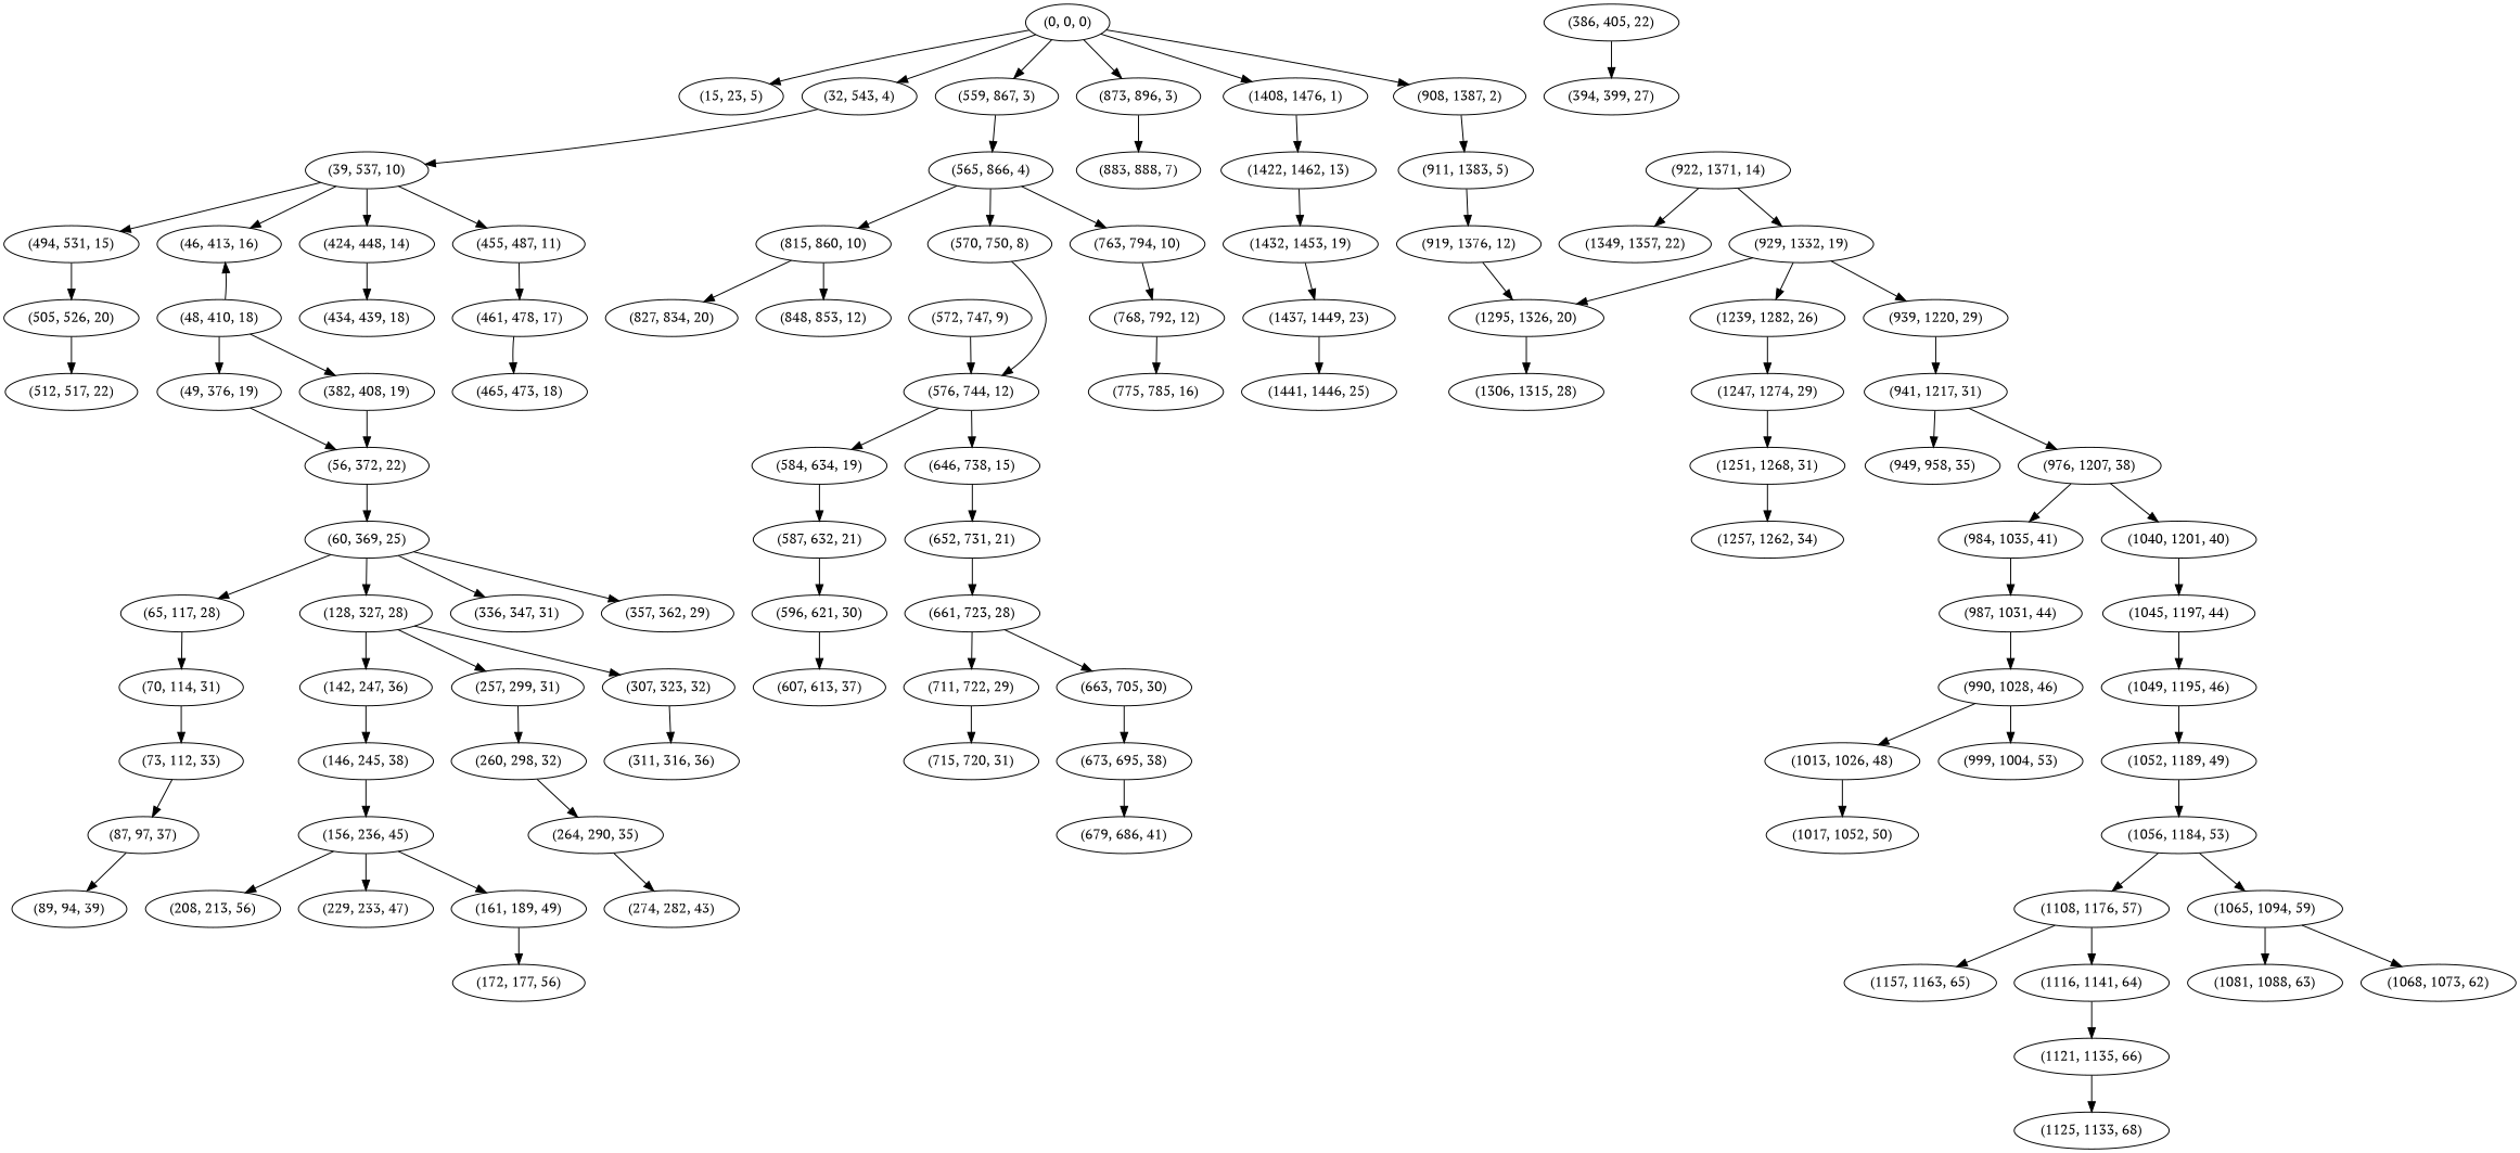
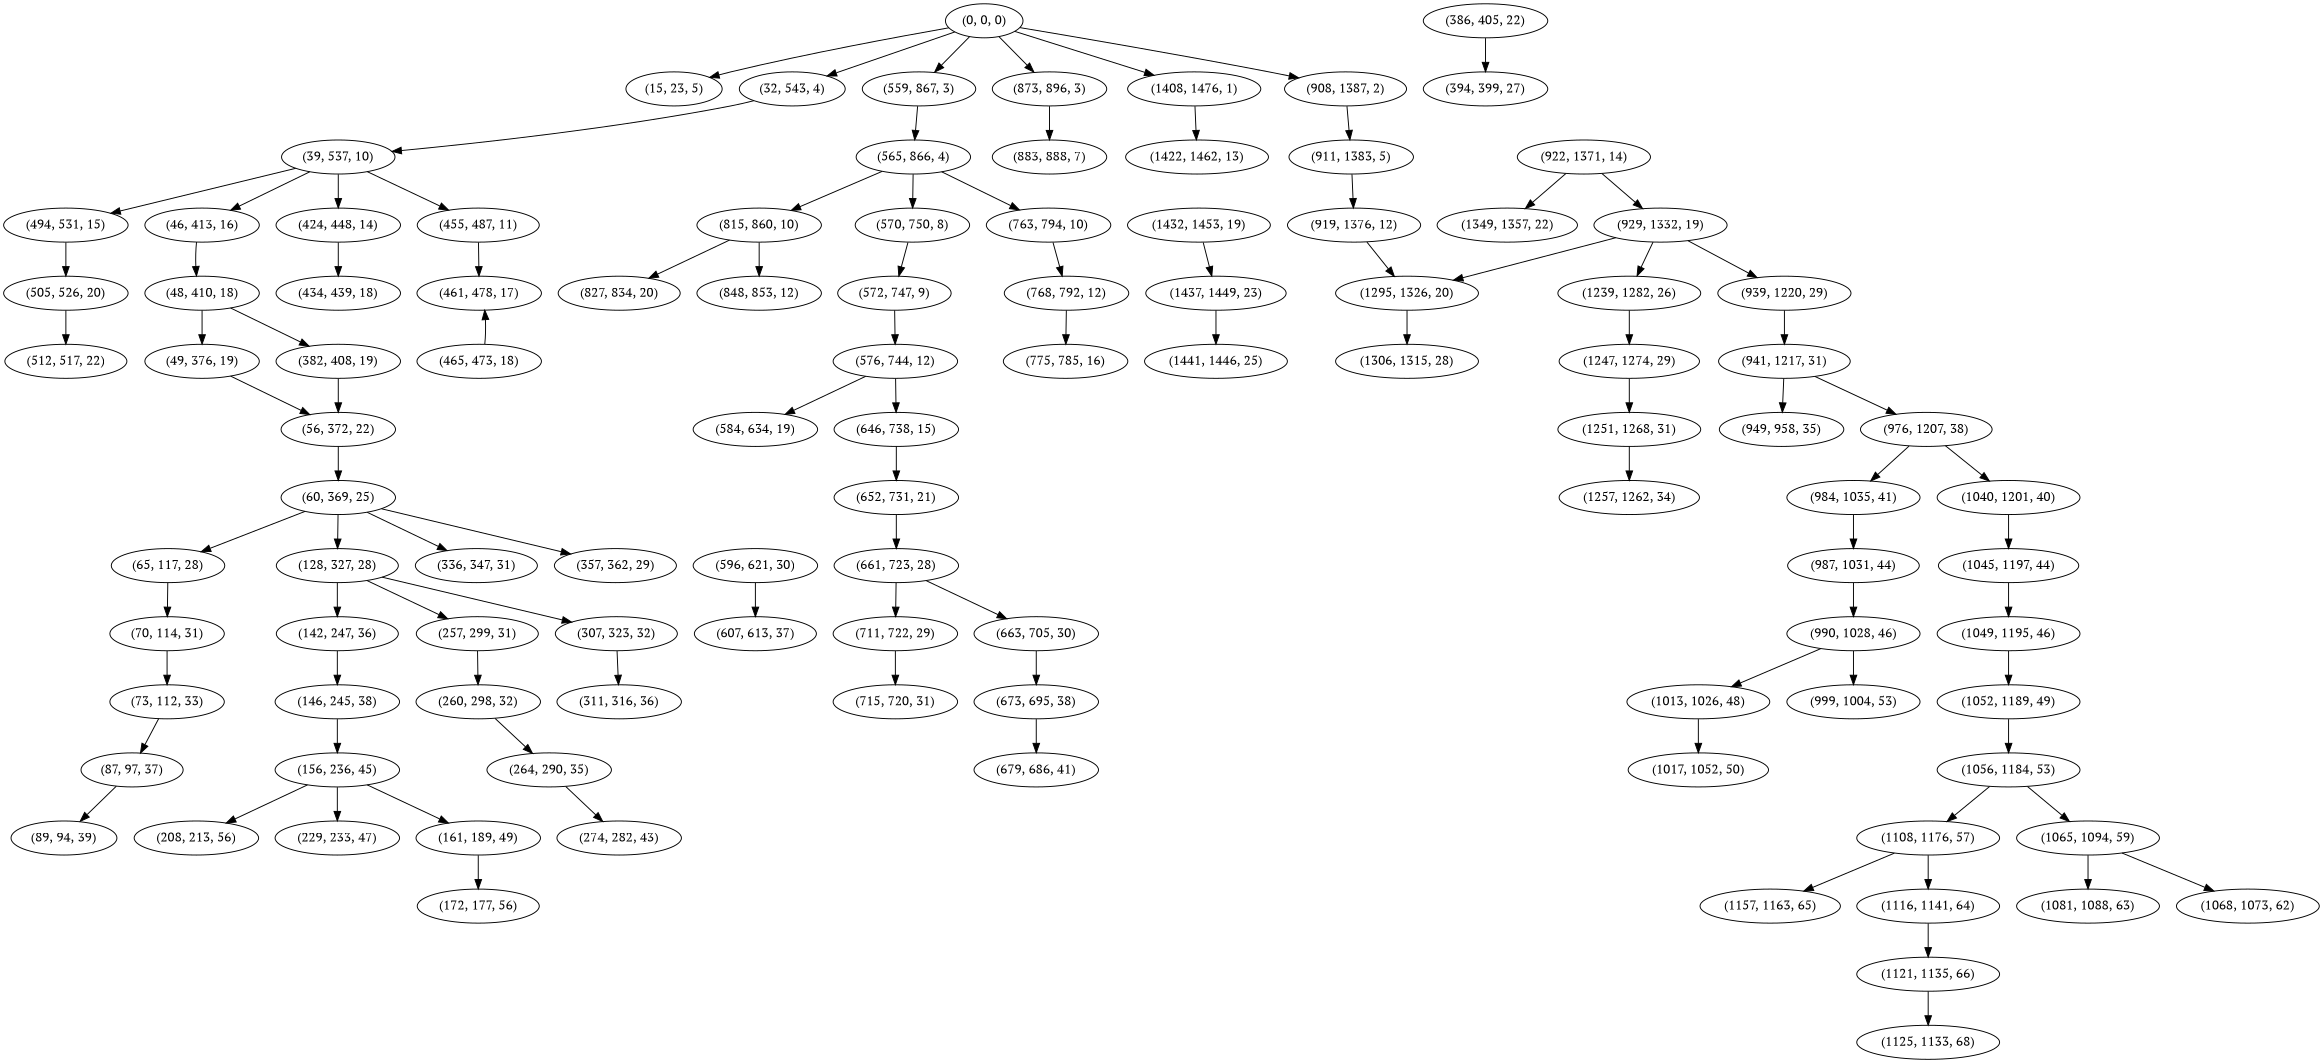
  digraph {
    fontname="PT Serif"
    node [fontname="PT Serif"]
    edge [fontname="PT Serif"]
    "(0, 0, 0)"
    "(15, 23, 5)"
    "(32, 543, 4)"
    "(559, 867, 3)"
    "(873, 896, 3)"
    "(908, 1387, 2)"
    "(1408, 1476, 1)"
    "(39, 537, 10)"
    "(565, 866, 4)"
    "(883, 888, 7)"
    "(911, 1383, 5)"
    "(1422, 1462, 13)"
    "(46, 413, 16)"
    "(424, 448, 14)"
    "(455, 487, 11)"
    "(494, 531, 15)"
    "(48, 410, 18)"
    "(434, 439, 18)"
    "(461, 478, 17)"
    "(505, 526, 20)"
    "(49, 376, 19)"
    "(382, 408, 19)"
    "(56, 372, 22)"
    "(60, 369, 25)"
    "(65, 117, 28)"
    "(128, 327, 28)"
    "(336, 347, 31)"
    "(357, 362, 29)"
    "(70, 114, 31)"
    "(142, 247, 36)"
    "(257, 299, 31)"
    "(307, 323, 32)"
    "(73, 112, 33)"
    "(87, 97, 37)"
    "(89, 94, 39)"
    "(146, 245, 38)"
    "(260, 298, 32)"
    "(311, 316, 36)"
    "(156, 236, 45)"
    "(161, 189, 49)"
    "(208, 213, 56)"
    "(229, 233, 47)"
    "(172, 177, 56)"
    "(264, 290, 35)"
    "(274, 282, 43)"
    "(386, 405, 22)"
    "(394, 399, 27)"
    "(465, 473, 18)"
    "(512, 517, 22)"
    "(570, 750, 8)"
    "(763, 794, 10)"
    "(815, 860, 10)"
    "(572, 747, 9)"
    "(768, 792, 12)"
    "(827, 834, 20)"
    "(848, 853, 12)"
    "(576, 744, 12)"
    "(584, 634, 19)"
    "(646, 738, 15)"
-   "(587, 632, 21)"
    "(652, 731, 21)"
    "(596, 621, 30)"
    "(607, 613, 37)"
    "(661, 723, 28)"
    "(663, 705, 30)"
    "(711, 722, 29)"
    "(673, 695, 38)"
    "(715, 720, 31)"
    "(679, 686, 41)"
    "(775, 785, 16)"
    "(919, 1376, 12)"
    "(1295, 1326, 20)"
    "(922, 1371, 14)"
    "(929, 1332, 19)"
    "(1349, 1357, 22)"
    "(939, 1220, 29)"
    "(1239, 1282, 26)"
    "(941, 1217, 31)"
    "(1247, 1274, 29)"
    "(1306, 1315, 28)"
    "(949, 958, 35)"
    "(976, 1207, 38)"
    "(984, 1035, 41)"
    "(1040, 1201, 40)"
    "(987, 1031, 44)"
    "(1045, 1197, 44)"
    "(990, 1028, 46)"
    "(999, 1004, 53)"
    "(1013, 1026, 48)"
    n90 [label="(1017, 1052, 50)"]
    "(1049, 1195, 46)"
    "(1052, 1189, 49)"
    "(1056, 1184, 53)"
    "(1065, 1094, 59)"
    "(1108, 1176, 57)"
    "(1068, 1073, 62)"
    "(1081, 1088, 63)"
    "(1116, 1141, 64)"
    "(1157, 1163, 65)"
    "(1121, 1135, 66)"
    "(1125, 1133, 68)"
    "(1251, 1268, 31)"
    "(1257, 1262, 34)"
    "(1432, 1453, 19)"
    "(1437, 1449, 23)"
    "(1441, 1446, 25)"
    "(0, 0, 0)" -> "(15, 23, 5)"
    "(0, 0, 0)" -> "(32, 543, 4)"
    "(0, 0, 0)" -> "(559, 867, 3)"
    "(0, 0, 0)" -> "(873, 896, 3)"
    "(0, 0, 0)" -> "(908, 1387, 2)"
    "(0, 0, 0)" -> "(1408, 1476, 1)"
    "(32, 543, 4)" -> "(39, 537, 10)"
    "(559, 867, 3)" -> "(565, 866, 4)"
    "(873, 896, 3)" -> "(883, 888, 7)"
    "(908, 1387, 2)" -> "(911, 1383, 5)"
    "(1408, 1476, 1)" -> "(1422, 1462, 13)"
    "(39, 537, 10)" -> "(46, 413, 16)"
    "(39, 537, 10)" -> "(424, 448, 14)"
    "(39, 537, 10)" -> "(455, 487, 11)"
    "(39, 537, 10)" -> "(494, 531, 15)"
    "(565, 866, 4)" -> "(570, 750, 8)"
    "(565, 866, 4)" -> "(763, 794, 10)"
    "(565, 866, 4)" -> "(815, 860, 10)"
    "(911, 1383, 5)" -> "(919, 1376, 12)"
-   "(1422, 1462, 13)" -> "(1432, 1453, 19)"
-   "(48, 410, 18)" -> "(46, 413, 16)"
+   "(46, 413, 16)" -> "(48, 410, 18)"
    "(424, 448, 14)" -> "(434, 439, 18)"
    "(455, 487, 11)" -> "(461, 478, 17)"
    "(494, 531, 15)" -> "(505, 526, 20)"
    "(48, 410, 18)" -> "(49, 376, 19)"
    "(48, 410, 18)" -> "(382, 408, 19)"
-   "(461, 478, 17)" -> "(465, 473, 18)"
+   "(465, 473, 18)" -> "(461, 478, 17)"
    "(505, 526, 20)" -> "(512, 517, 22)"
    "(49, 376, 19)" -> "(56, 372, 22)"
    "(382, 408, 19)" -> "(56, 372, 22)"
    "(56, 372, 22)" -> "(60, 369, 25)"
    "(60, 369, 25)" -> "(65, 117, 28)"
    "(60, 369, 25)" -> "(128, 327, 28)"
    "(60, 369, 25)" -> "(336, 347, 31)"
    "(60, 369, 25)" -> "(357, 362, 29)"
    "(65, 117, 28)" -> "(70, 114, 31)"
    "(128, 327, 28)" -> "(142, 247, 36)"
    "(128, 327, 28)" -> "(257, 299, 31)"
    "(128, 327, 28)" -> "(307, 323, 32)"
    "(70, 114, 31)" -> "(73, 112, 33)"
    "(142, 247, 36)" -> "(146, 245, 38)"
    "(257, 299, 31)" -> "(260, 298, 32)"
    "(307, 323, 32)" -> "(311, 316, 36)"
    "(73, 112, 33)" -> "(87, 97, 37)"
    "(87, 97, 37)" -> "(89, 94, 39)"
    "(146, 245, 38)" -> "(156, 236, 45)"
    "(260, 298, 32)" -> "(264, 290, 35)"
    "(156, 236, 45)" -> "(161, 189, 49)"
    "(156, 236, 45)" -> "(208, 213, 56)"
    "(156, 236, 45)" -> "(229, 233, 47)"
    "(161, 189, 49)" -> "(172, 177, 56)"
    "(264, 290, 35)" -> "(274, 282, 43)"
    "(386, 405, 22)" -> "(394, 399, 27)"
-   "(570, 750, 8)" -> "(576, 744, 12)"
+   "(570, 750, 8)" -> "(572, 747, 9)"
    "(763, 794, 10)" -> "(768, 792, 12)"
    "(815, 860, 10)" -> "(827, 834, 20)"
    "(815, 860, 10)" -> "(848, 853, 12)"
    "(572, 747, 9)" -> "(576, 744, 12)"
    "(768, 792, 12)" -> "(775, 785, 16)"
    "(576, 744, 12)" -> "(584, 634, 19)"
    "(576, 744, 12)" -> "(646, 738, 15)"
-   "(584, 634, 19)" -> "(587, 632, 21)"
    "(646, 738, 15)" -> "(652, 731, 21)"
-   "(587, 632, 21)" -> "(596, 621, 30)"
    "(652, 731, 21)" -> "(661, 723, 28)"
    "(596, 621, 30)" -> "(607, 613, 37)"
    "(661, 723, 28)" -> "(663, 705, 30)"
    "(661, 723, 28)" -> "(711, 722, 29)"
    "(663, 705, 30)" -> "(673, 695, 38)"
    "(711, 722, 29)" -> "(715, 720, 31)"
    "(673, 695, 38)" -> "(679, 686, 41)"
    "(919, 1376, 12)" -> "(1295, 1326, 20)"
    "(1295, 1326, 20)" -> "(1306, 1315, 28)"
    "(922, 1371, 14)" -> "(929, 1332, 19)"
    "(922, 1371, 14)" -> "(1349, 1357, 22)"
    "(929, 1332, 19)" -> "(1295, 1326, 20)"
    "(929, 1332, 19)" -> "(939, 1220, 29)"
    "(929, 1332, 19)" -> "(1239, 1282, 26)"
    "(939, 1220, 29)" -> "(941, 1217, 31)"
    "(1239, 1282, 26)" -> "(1247, 1274, 29)"
    "(941, 1217, 31)" -> "(949, 958, 35)"
    "(941, 1217, 31)" -> "(976, 1207, 38)"
    "(1247, 1274, 29)" -> "(1251, 1268, 31)"
    "(976, 1207, 38)" -> "(984, 1035, 41)"
    "(976, 1207, 38)" -> "(1040, 1201, 40)"
    "(984, 1035, 41)" -> "(987, 1031, 44)"
    "(1040, 1201, 40)" -> "(1045, 1197, 44)"
    "(987, 1031, 44)" -> "(990, 1028, 46)"
    "(1045, 1197, 44)" -> "(1049, 1195, 46)"
    "(990, 1028, 46)" -> "(999, 1004, 53)"
    "(990, 1028, 46)" -> "(1013, 1026, 48)"
    "(1013, 1026, 48)" -> n90
    "(1049, 1195, 46)" -> "(1052, 1189, 49)"
    "(1052, 1189, 49)" -> "(1056, 1184, 53)"
    "(1056, 1184, 53)" -> "(1065, 1094, 59)"
    "(1056, 1184, 53)" -> "(1108, 1176, 57)"
    "(1065, 1094, 59)" -> "(1068, 1073, 62)"
    "(1065, 1094, 59)" -> "(1081, 1088, 63)"
    "(1108, 1176, 57)" -> "(1116, 1141, 64)"
    "(1108, 1176, 57)" -> "(1157, 1163, 65)"
    "(1116, 1141, 64)" -> "(1121, 1135, 66)"
    "(1121, 1135, 66)" -> "(1125, 1133, 68)"
    "(1251, 1268, 31)" -> "(1257, 1262, 34)"
    "(1432, 1453, 19)" -> "(1437, 1449, 23)"
    "(1437, 1449, 23)" -> "(1441, 1446, 25)"
  }
